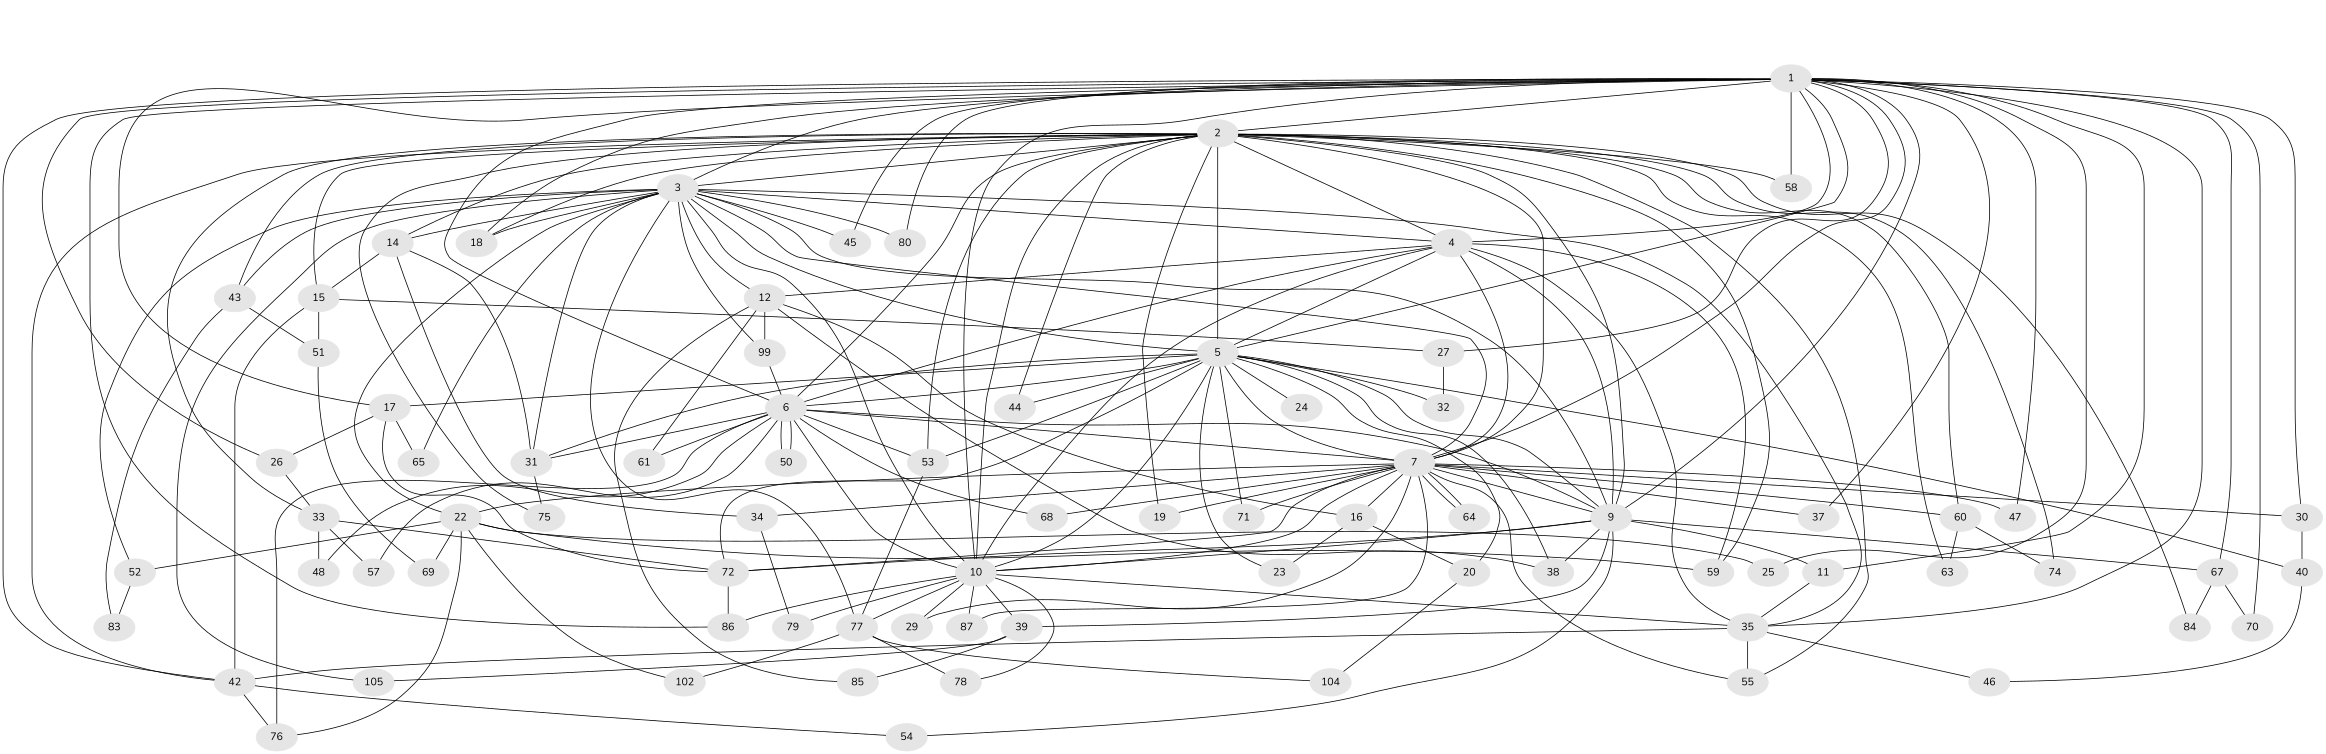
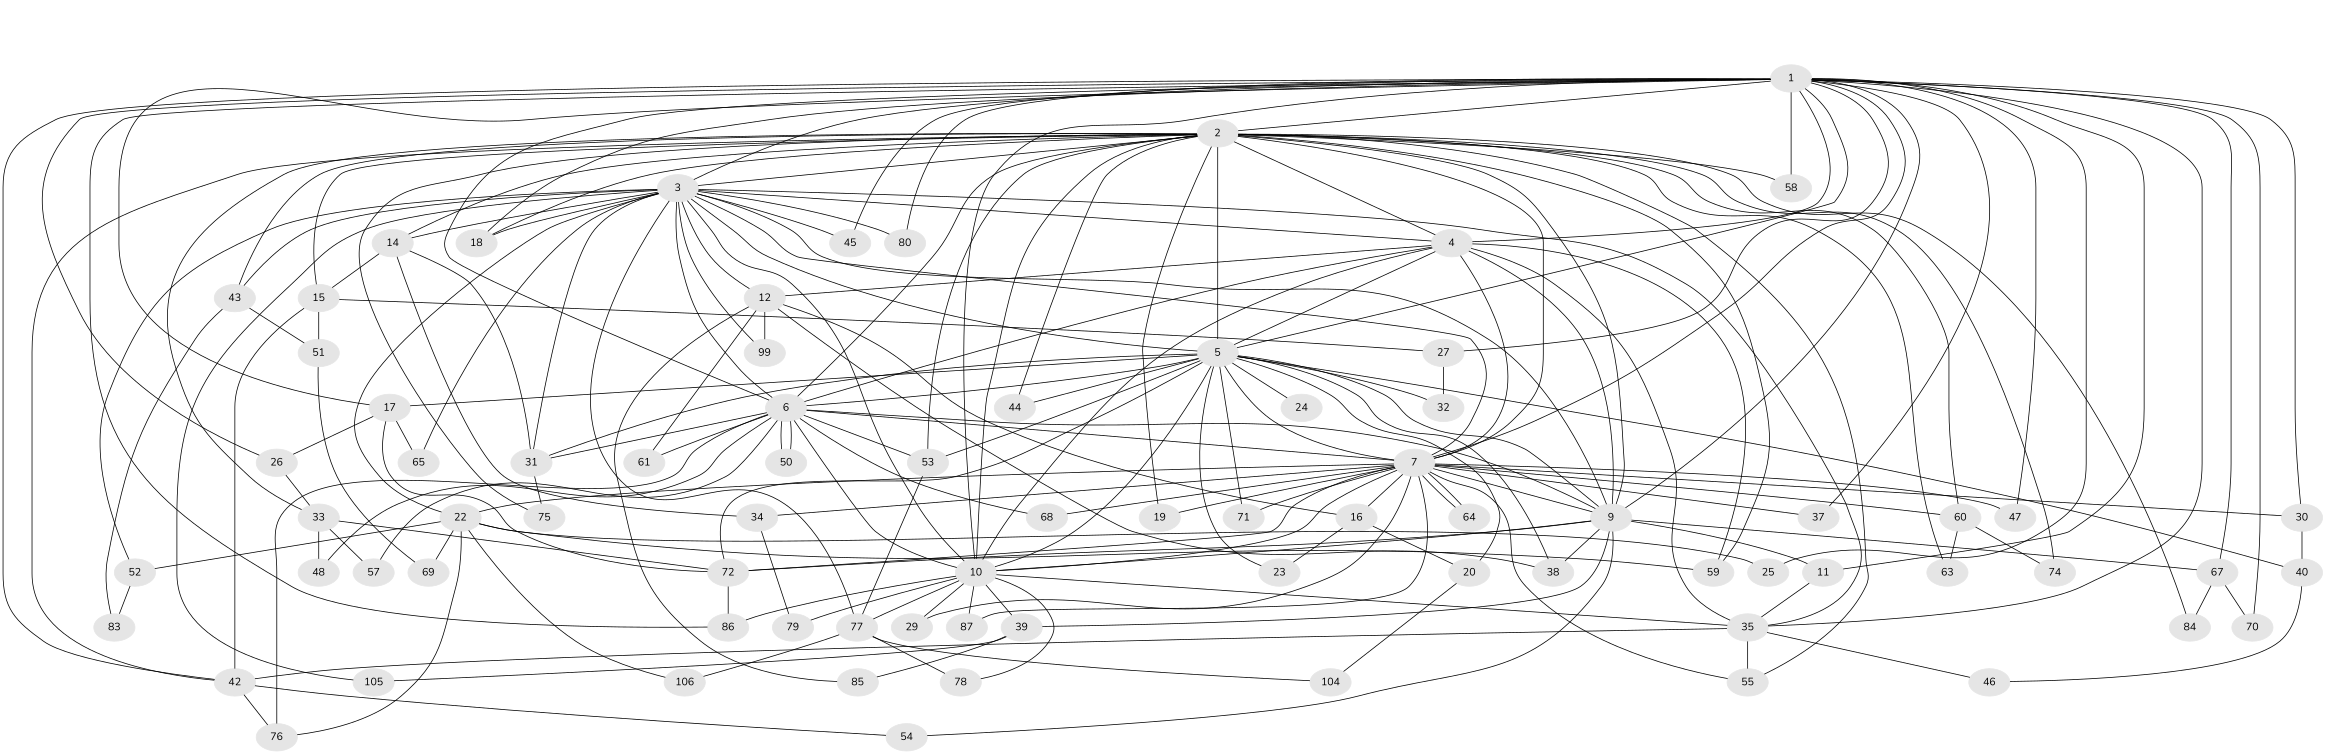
  graph {
    fontname=Nunito
    node [color=gray90 fontname=Nunito style=filled]
    edge [fontname=Nunito]
    2 [super="+28+111+91+100+96+82+13+8"]
    3
    4
    5
    6
    7
    9 [super="+21"]
    10
    18 [super="+98"]
    42 [super="+81+62"]
    58
    14
    15 [super="+56"]
    19
    33
    43
    44
    53 [super="+93"]
    55
    59 [super="+113"]
    60
    63
    74
    75
    84
    1
    11
    17
    25
    26
    27
    30
    35 [super="+94+101+36"]
    37
    45
    47
    67
    70
    80
    86
    12 [super="+49"]
    22
    31 [super="+97+71+88"]
    52
    65
    77
    99
    105
    20
    23
    24
    32
    38
    40
    72 [super="+95+110+112+89"]
    n56 [label=71]
    48
    50
    57
    61
    68
    76
    16
    29
    34
    64
    87
    54
    39 [super="+41"]
    78
    79
    46
    51
    83
    85
    69
-   102
+   102 [label=106]
    104
    2 -- 3 [weight=2]
    2 -- 4 [weight=2]
    2 -- 5 [weight=4]
    2 -- 6 [weight=3]
    2 -- 7 [weight=5]
    2 -- 9 [weight=2]
    2 -- 10 [weight=2]
    2 -- 18
    2 -- 42
    2 -- 58
    2 -- 14
    2 -- 15
    2 -- 19
    2 -- 33 [weight=2]
    2 -- 43
    2 -- 44
    2 -- 53
    2 -- 55
    2 -- 59
    2 -- 60
    2 -- 63
    2 -- 74
    2 -- 75
    2 -- 84
    3 -- 4
    3 -- 5
-   99 -- 6
+   3 -- 6
    3 -- 7
    3 -- 9
    3 -- 10
    3 -- 18
    3 -- 14
    3 -- 43
    3 -- 35
    3 -- 45
    3 -- 80
    3 -- 12
    3 -- 22
    3 -- 31 [weight=2]
    3 -- 52
    3 -- 65
    3 -- 77
    3 -- 99
    3 -- 105
    4 -- 5
    4 -- 6
    4 -- 7
    4 -- 9 [weight=2]
    4 -- 10
    4 -- 59
    4 -- 35 [weight=2]
    4 -- 12
    5 -- 6
    5 -- 7
    5 -- 9
    5 -- 10
    5 -- 44
    5 -- 53
    5 -- 17
    5 -- 31 [weight=2]
    5 -- 20
    5 -- 23
    5 -- 24
    5 -- 32
    5 -- 38
    5 -- 40
    5 -- 72
    5 -- n56
    6 -- 7
    6 -- 9
    6 -- 10
    6 -- 53
    6 -- 31
    6 -- 48
    6 -- 50
    6 -- 50
    6 -- 57
    6 -- 61
    6 -- 68
    6 -- 76
    7 -- 9
    7 -- 10
    7 -- 19
    7 -- 55
    7 -- 60
    7 -- 30
    7 -- 37
    7 -- 47
    7 -- 22
    7 -- 72 [weight=2]
    7 -- n56
    7 -- 68
    7 -- 16
    7 -- 29
    7 -- 34
    7 -- 64
    7 -- 64
    7 -- 87
    9 -- 10
    9 -- 11
    9 -- 67
    9 -- 38
    9 -- 72 [weight=2]
    9 -- 54
    9 -- 39
    10 -- 35
    10 -- 86
    10 -- 77
    10 -- 29
    10 -- 87
    10 -- 39 [weight=2]
    10 -- 78
    10 -- 79
    42 -- 76
    42 -- 54
    14 -- 15
    14 -- 31
    14 -- 34
    15 -- 42
    15 -- 27
    15 -- 51
    33 -- 72
    33 -- 48
    33 -- 57
    43 -- 51
    43 -- 83
    53 -- 77
    60 -- 63
    60 -- 74
    1 -- 2 [weight=3]
    1 -- 3
    1 -- 4
    1 -- 5
    1 -- 6
    1 -- 7
    1 -- 9
    1 -- 10
    1 -- 18
    1 -- 42
    1 -- 58
    1 -- 11
    1 -- 17
    1 -- 25
    1 -- 26
    1 -- 27
    1 -- 30
    1 -- 35
    1 -- 37
    1 -- 45
    1 -- 47
    1 -- 67
    1 -- 70
    1 -- 80
    1 -- 86
    11 -- 35
    17 -- 26
    17 -- 65
    17 -- 72
    26 -- 33
    27 -- 32
    30 -- 40
    35 -- 42
    35 -- 55
    35 -- 46
    67 -- 84
    67 -- 70
    12 -- 99
    12 -- 38
    12 -- 61
    12 -- 16
    12 -- 85
    22 -- 59
    22 -- 25
    22 -- 52
    22 -- 76
    22 -- 69
    22 -- 102
    31 -- 75
    52 -- 83
    77 -- 78
    77 -- 102
    77 -- 104
    20 -- 104
    40 -- 46
    72 -- 86
    16 -- 20
    16 -- 23
    34 -- 79
    39 -- 105
    39 -- 85
    51 -- 69
  }
